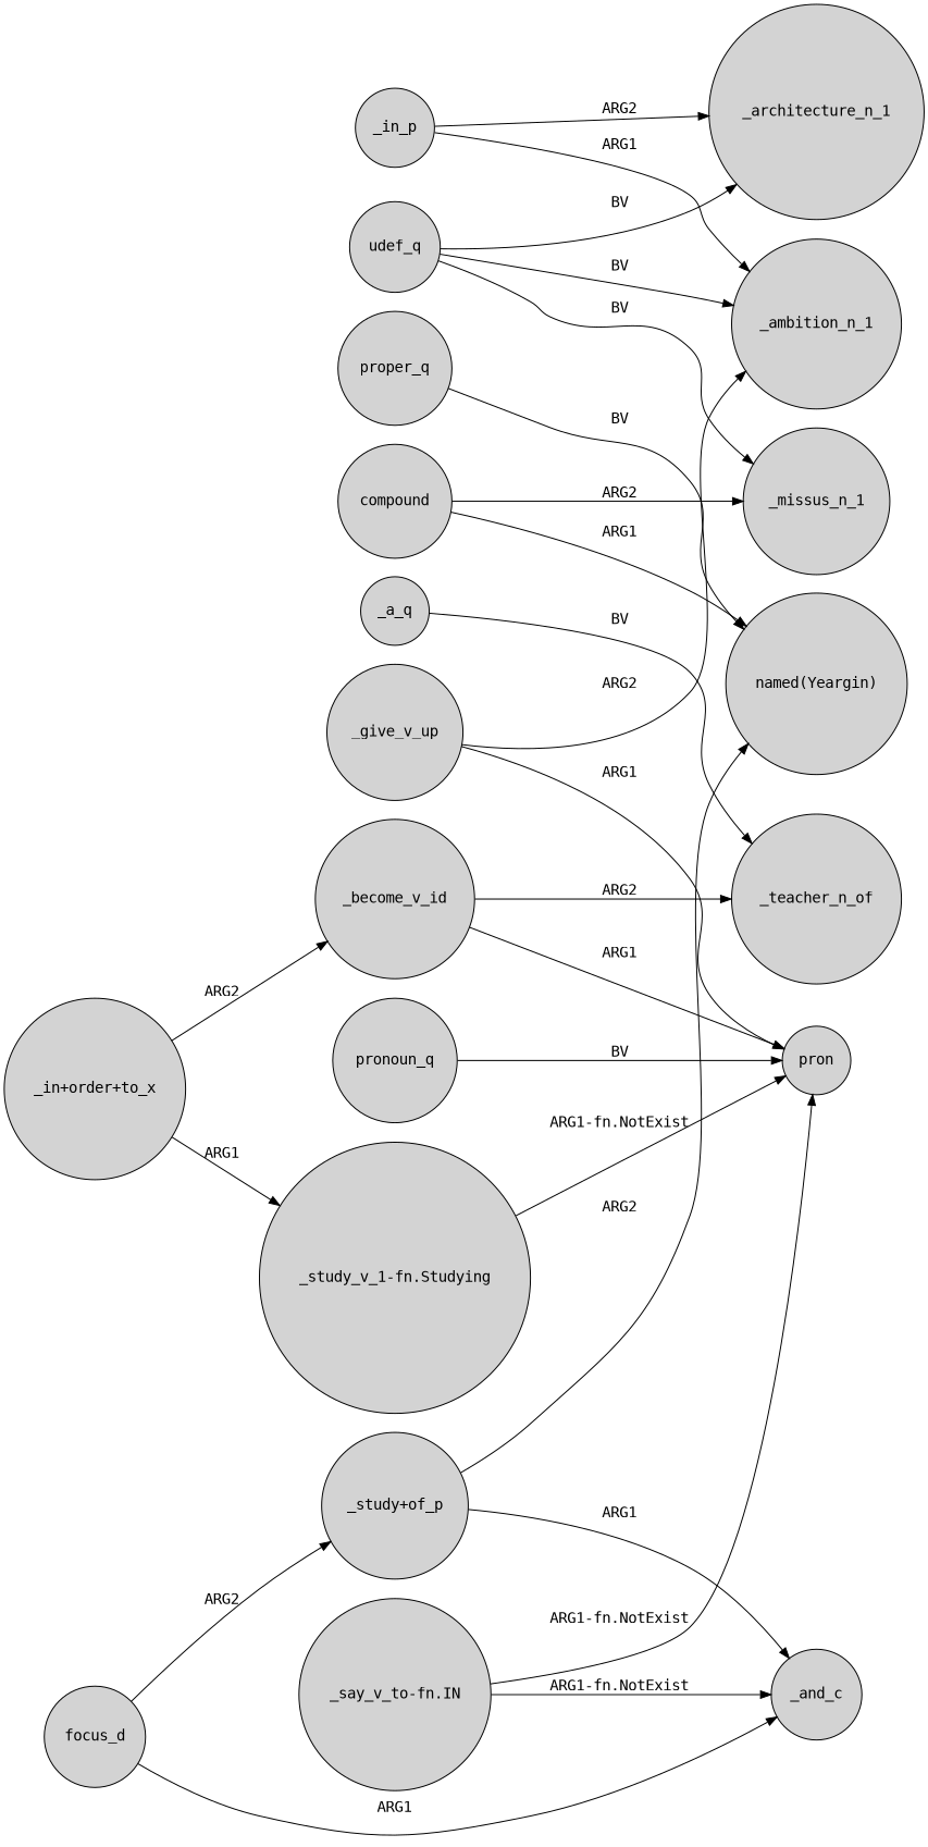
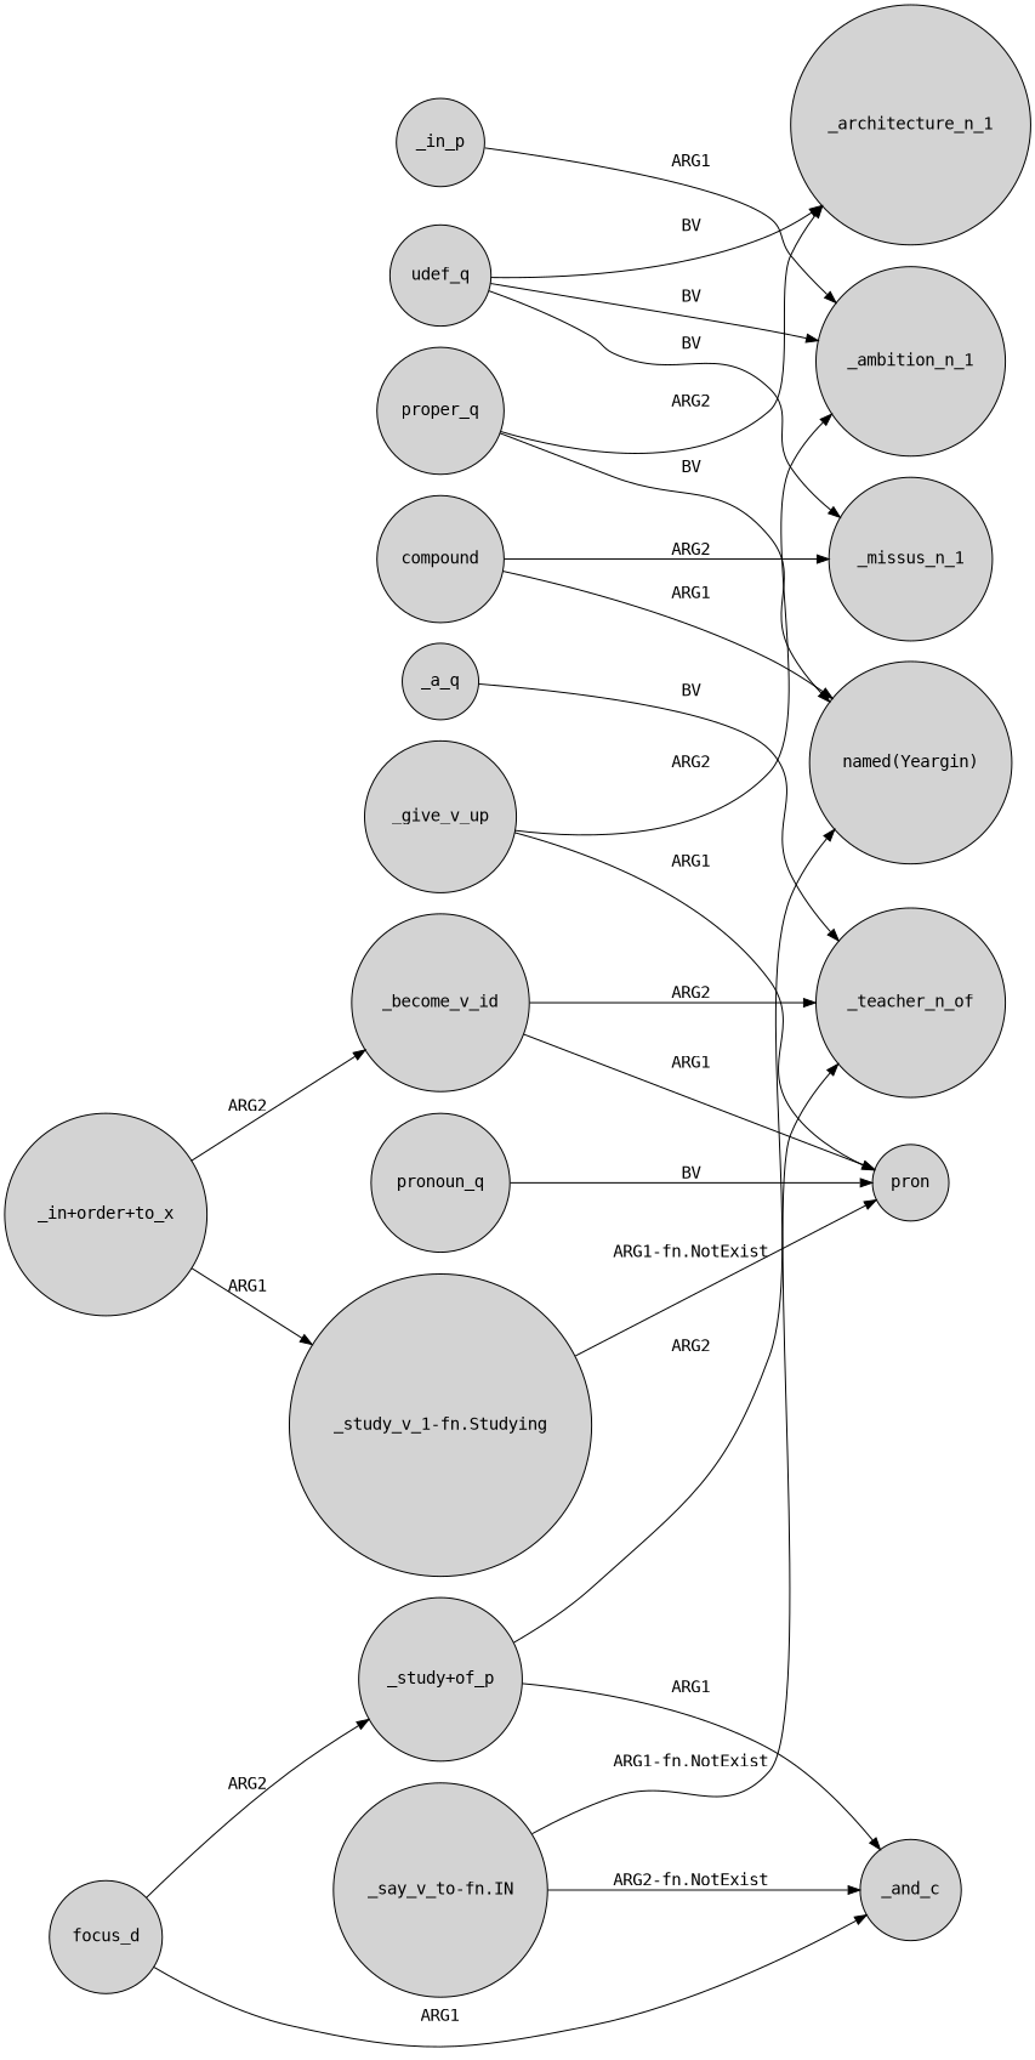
  digraph {
    fontname="DejaVu Sans Mono"
    rankdir=LR
    node [fontname="DejaVu Sans Mono" shape=circle style=filled]
    edge [fontname="DejaVu Sans Mono"]
    proper_q
    "named(Yeargin)"
    n3 [label="_study+of_p"]
    _and_c
    _give_v_up
    pron
    _ambition_n_1
    _become_v_id
    _teacher_n_of
    udef_q
    _architecture_n_1
    _missus_n_1
    "_say_v_to-fn.IN"
    compound
    "_in+order+to_x"
    "_study_v_1-fn.Studying"
    _a_q
    pronoun_q
    focus_d
    _in_p
    proper_q -> "named(Yeargin)" [label=BV]
    n3 -> "named(Yeargin)" [label=ARG2]
    n3 -> _and_c [label=ARG1]
    _give_v_up -> pron [label=ARG1]
    _give_v_up -> _ambition_n_1 [label=ARG2]
    _become_v_id -> pron [label=ARG1]
    _become_v_id -> _teacher_n_of [label=ARG2]
    udef_q -> _ambition_n_1 [label=BV]
    udef_q -> _architecture_n_1 [label=BV]
    udef_q -> _missus_n_1 [label=BV]
-   "_say_v_to-fn.IN" -> _and_c [label="ARG1-fn.NotExist"]
-   "_say_v_to-fn.IN" -> pron [label="ARG1-fn.NotExist"]
+   "_say_v_to-fn.IN" -> _and_c [label="ARG2-fn.NotExist"]
+   "_say_v_to-fn.IN" -> _teacher_n_of [label="ARG1-fn.NotExist"]
    compound -> "named(Yeargin)" [label=ARG1]
    compound -> _missus_n_1 [label=ARG2]
    "_in+order+to_x" -> _become_v_id [label=ARG2]
    "_in+order+to_x" -> "_study_v_1-fn.Studying" [label=ARG1]
    "_study_v_1-fn.Studying" -> pron [label="ARG1-fn.NotExist"]
    _a_q -> _teacher_n_of [label=BV]
    pronoun_q -> pron [label=BV]
    focus_d -> n3 [label=ARG2]
    focus_d -> _and_c [label=ARG1]
    _in_p -> _ambition_n_1 [label=ARG1]
-   _in_p -> _architecture_n_1 [label=ARG2]
+   proper_q -> _architecture_n_1 [label=ARG2]
  }
